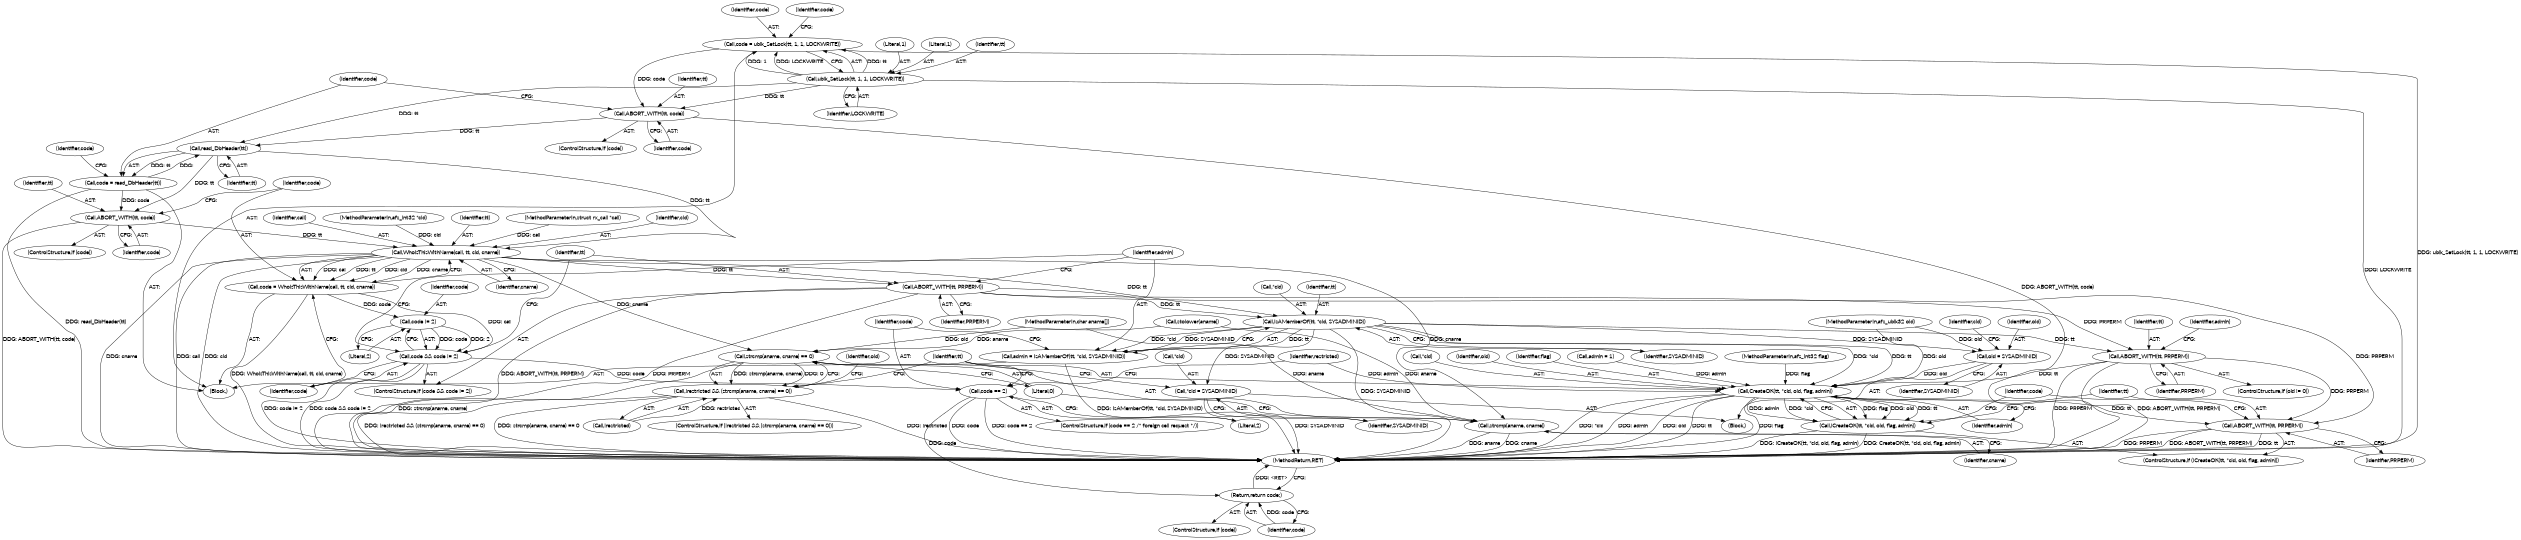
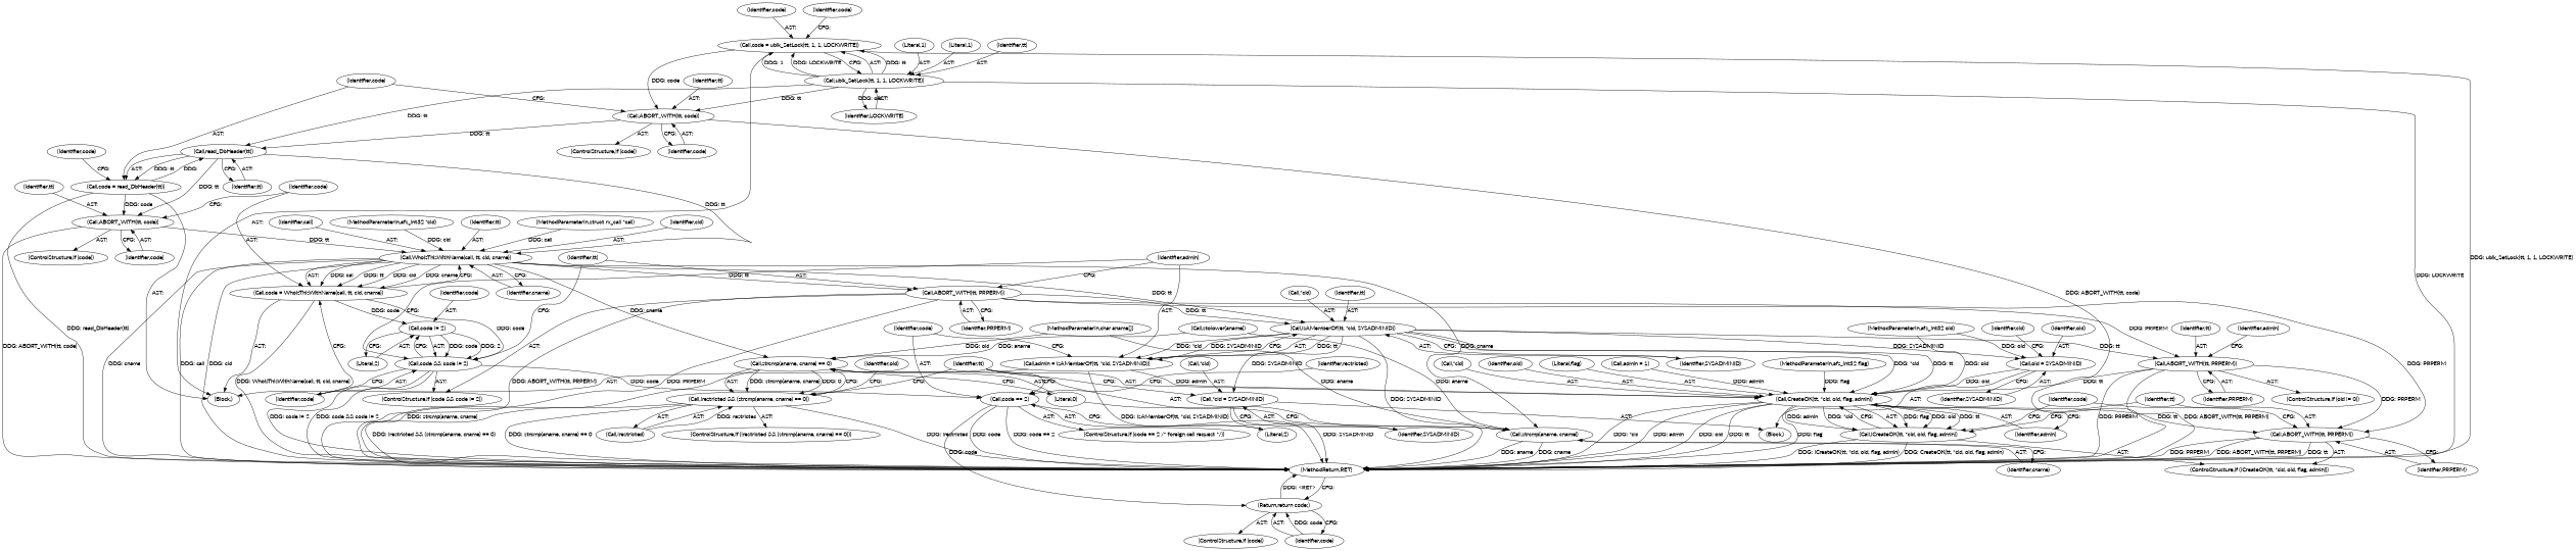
  digraph {
    fontname=Lato
    node [fontname=Lato]
    edge [fontname=Lato]
    n1 [label="(Call,read_DbHeader(tt))"]
    n2 [label="(Call,code = read_DbHeader(tt))"]
    n3 [label="(Call,ABORT_WITH(tt, code))"]
    n4 [label="(Call,WhoIsThisWithName(call, tt, cid, cname))"]
    n5 [label="(Identifier,tt)"]
    n6 [label="(MethodReturn,RET)"]
    n7 [label="(Block,)"]
    n8 [label="(Identifier,code)"]
    n9 [label="(ControlStructure,if (code))"]
    n10 [label="(Call,code = WhoIsThisWithName(call, tt, cid, cname))"]
    n11 [label="(Call,ABORT_WITH(tt, PRPERM))"]
    n12 [label="(Call,IsAMemberOf(tt, *cid, SYSADMINID))"]
    n13 [label="(Call,strcmp(aname, cname) == 0)"]
    n14 [label="(Call,strcmp(aname, cname))"]
    n15 [label="(Identifier,cname)"]
    n16 [label="(Call,ABORT_WITH(tt, code))"]
    n17 [label="(ControlStructure,if (code))"]
    n18 [label="(Identifier,code)"]
    n19 [label="(Return,return code;)"]
    n20 [label="(Call,ubik_SetLock(tt, 1, 1, LOCKWRITE))"]
    n21 [label="(Call,code = ubik_SetLock(tt, 1, 1, LOCKWRITE))"]
    n22 [label="(Identifier,LOCKWRITE)"]
    n23 [label="(Call,code && code != 2)"]
    n24 [label="(Call,code != 2)"]
    n25 [label="(ControlStructure,if (code && code != 2))"]
    n26 [label="(Call,ABORT_WITH(tt, PRPERM))"]
    n27 [label="(Call,ABORT_WITH(tt, PRPERM))"]
    n28 [label="(Identifier,PRPERM)"]
    n29 [label="(Call,admin = IsAMemberOf(tt, *cid, SYSADMINID))"]
    n30 [label="(Call,CreateOK(tt, *cid, oid, flag, admin))"]
    n31 [label="(Call,oid = SYSADMINID)"]
    n32 [label="(Call,*cid = SYSADMINID)"]
    n33 [label="(Identifier,SYSADMINID)"]
    n34 [label="(Call,!restricted && (strcmp(aname, cname) == 0))"]
    n35 [label="(Literal,0)"]
    n36 [label="(Identifier,cname)"]
    n37 [label="(Call,code == 2)"]
    n38 [label="(Identifier,code)"]
    n39 [label="(Literal,2)"]
    n40 [label="(ControlStructure,if (code == 2 /* foreign cell request */))"]
    n41 [label="(Literal,2)"]
    n42 [label="(ControlStructure,if (code))"]
    n43 [label="(Identifier,code)"]
    n44 [label="(ControlStructure,if (!CreateOK(tt, *cid, oid, flag, admin)))"]
    n45 [label="(Identifier,PRPERM)"]
    n46 [label="(ControlStructure,if (oid != 0))"]
    n47 [label="(Identifier,PRPERM)"]
    n48 [label="(Call,!CreateOK(tt, *cid, oid, flag, admin))"]
    n49 [label="(Identifier,admin)"]
    n50 [label="(Identifier,SYSADMINID)"]
    n51 [label="(Block,)"]
    n52 [label="(Identifier,SYSADMINID)"]
    n53 [label="(ControlStructure,if (!restricted && (strcmp(aname, cname) == 0)))"]
    n54 [label="(Call,!restricted)"]
    n55 [label="(Identifier,tt)"]
    n56 [label="(Identifier,code)"]
    n57 [label="(Call,*cid)"]
    n58 [label="(Literal,1)"]
    n59 [label="(Identifier,tt)"]
    n60 [label="(Identifier,code)"]
    n61 [label="(Literal,1)"]
    n62 [label="(Identifier,oid)"]
    n63 [label="(Identifier,code)"]
    n64 [label="(Call,*cid)"]
    n65 [label="(Identifier,code)"]
    n66 [label="(Identifier,tt)"]
    n67 [label="(Identifier,tt)"]
    n68 [label="(Identifier,tt)"]
    n69 [label="(Identifier,oid)"]
    n70 [label="(Call,stolower(aname))"]
    n71 [label="(Identifier,code)"]
    n72 [label="(Identifier,tt)"]
    n73 [label="(MethodParameterIn,afs_int32 *cid)"]
-   n74 [label="(Identifier,flag)"]
+   n74 [label="(Literal,flag)"]
    n75 [label="(Identifier,admin)"]
    n76 [label="(MethodParameterIn,char aname[])"]
    n77 [label="(Identifier,admin)"]
    n78 [label="(Identifier,tt)"]
    n79 [label="(Identifier,code)"]
    n80 [label="(Identifier,tt)"]
    n81 [label="(Call,*cid)"]
    n82 [label="(MethodParameterIn,struct rx_call *call)"]
    n83 [label="(Identifier,cid)"]
    n84 [label="(Identifier,code)"]
    n85 [label="(Identifier,oid)"]
    n86 [label="(Identifier,cid)"]
    n87 [label="(Identifier,call)"]
    n88 [label="(Identifier,code)"]
    n89 [label="(Call,admin = 1)"]
    n90 [label="(MethodParameterIn,afs_int32 flag)"]
-   n91 [label="(MethodParameterIn,afs_ubik32 oid)"]
+   n91 [label="(MethodParameterIn,afs_int32 oid)"]
    n92 [label="(Identifier,tt)"]
    n93 [label="(Identifier,restricted)"]
    n1 -> n2 [label="AST: "]
    n1 -> n2 [label="DDG: tt"]
    n1 -> n3 [label="DDG: tt"]
    n1 -> n4 [label="DDG: tt"]
    n1 -> n5 [label="CFG: "]
    n2 -> n1 [label="DDG: "]
    n2 -> n3 [label="DDG: code"]
    n2 -> n6 [label="DDG: read_DbHeader(tt)"]
    n2 -> n7 [label="AST: "]
    n3 -> n4 [label="DDG: tt"]
    n3 -> n6 [label="DDG: ABORT_WITH(tt, code)"]
    n3 -> n8 [label="CFG: "]
    n3 -> n9 [label="AST: "]
    n4 -> n6 [label="DDG: cname"]
    n4 -> n6 [label="DDG: call"]
    n4 -> n6 [label="DDG: cid"]
    n4 -> n10 [label="AST: "]
    n4 -> n10 [label="DDG: call"]
    n4 -> n10 [label="DDG: tt"]
    n4 -> n10 [label="DDG: cid"]
    n4 -> n10 [label="DDG: cname"]
    n4 -> n11 [label="DDG: tt"]
    n4 -> n12 [label="DDG: tt"]
    n4 -> n13 [label="DDG: cname"]
    n4 -> n14 [label="DDG: cname"]
    n4 -> n15 [label="CFG: "]
    n5 -> n1 [label="AST: "]
    n6 -> n19 [label="CFG: "]
    n8 -> n3 [label="AST: "]
    n10 -> n4 [label="CFG: "]
    n10 -> n6 [label="DDG: WhoIsThisWithName(call, tt, cid, cname)"]
    n10 -> n7 [label="AST: "]
-   n10 -> n23 [label="DDG: call"]
+   n10 -> n23 [label="DDG: code"]
    n10 -> n24 [label="DDG: code"]
    n11 -> n6 [label="DDG: ABORT_WITH(tt, PRPERM)"]
    n11 -> n6 [label="DDG: PRPERM"]
    n11 -> n12 [label="DDG: tt"]
    n11 -> n25 [label="AST: "]
    n11 -> n26 [label="DDG: PRPERM"]
    n11 -> n27 [label="DDG: PRPERM"]
    n11 -> n28 [label="CFG: "]
    n12 -> n6 [label="DDG: SYSADMINID"]
    n12 -> n27 [label="DDG: tt"]
    n12 -> n29 [label="AST: "]
    n12 -> n29 [label="DDG: tt"]
    n12 -> n29 [label="DDG: *cid"]
    n12 -> n29 [label="DDG: SYSADMINID"]
    n12 -> n30 [label="DDG: tt"]
    n12 -> n30 [label="DDG: *cid"]
    n12 -> n31 [label="DDG: SYSADMINID"]
    n12 -> n32 [label="DDG: SYSADMINID"]
    n12 -> n33 [label="CFG: "]
    n13 -> n6 [label="DDG: strcmp(aname, cname)"]
    n13 -> n34 [label="AST: "]
    n13 -> n34 [label="DDG: strcmp(aname, cname)"]
    n13 -> n34 [label="DDG: 0"]
    n13 -> n35 [label="CFG: "]
    n14 -> n6 [label="DDG: aname"]
    n14 -> n6 [label="DDG: cname"]
    n14 -> n13 [label="AST: "]
    n14 -> n36 [label="CFG: "]
    n15 -> n4 [label="AST: "]
    n16 -> n1 [label="DDG: tt"]
    n16 -> n6 [label="DDG: ABORT_WITH(tt, code)"]
    n16 -> n17 [label="AST: "]
    n16 -> n18 [label="CFG: "]
    n18 -> n16 [label="AST: "]
    n19 -> n6 [label="DDG: <RET>"]
    n19 -> n42 [label="AST: "]
    n19 -> n43 [label="CFG: "]
    n20 -> n1 [label="DDG: tt"]
    n20 -> n6 [label="DDG: LOCKWRITE"]
    n20 -> n16 [label="DDG: tt"]
    n20 -> n21 [label="AST: "]
    n20 -> n21 [label="DDG: tt"]
    n20 -> n21 [label="DDG: 1"]
    n20 -> n21 [label="DDG: LOCKWRITE"]
-   n20 -> n22 [label="CFG: "]
+   n20 -> n22 [label="DDG: oid"]
    n21 -> n6 [label="DDG: ubik_SetLock(tt, 1, 1, LOCKWRITE)"]
    n21 -> n7 [label="AST: "]
    n21 -> n16 [label="DDG: code"]
    n21 -> n20 [label="CFG: "]
    n22 -> n20 [label="AST: "]
    n23 -> n6 [label="DDG: code && code != 2"]
    n23 -> n6 [label="DDG: code != 2"]
    n23 -> n24 [label="CFG: "]
    n23 -> n25 [label="AST: "]
    n23 -> n37 [label="DDG: code"]
    n23 -> n38 [label="CFG: "]
    n24 -> n23 [label="AST: "]
    n24 -> n23 [label="DDG: code"]
    n24 -> n23 [label="DDG: 2"]
    n24 -> n39 [label="CFG: "]
    n26 -> n6 [label="DDG: tt"]
    n26 -> n6 [label="DDG: PRPERM"]
    n26 -> n6 [label="DDG: ABORT_WITH(tt, PRPERM)"]
    n26 -> n44 [label="AST: "]
    n26 -> n45 [label="CFG: "]
    n27 -> n6 [label="DDG: PRPERM"]
    n27 -> n6 [label="DDG: ABORT_WITH(tt, PRPERM)"]
    n27 -> n26 [label="DDG: PRPERM"]
    n27 -> n30 [label="DDG: tt"]
    n27 -> n46 [label="AST: "]
    n27 -> n47 [label="CFG: "]
    n28 -> n11 [label="AST: "]
    n29 -> n6 [label="DDG: IsAMemberOf(tt, *cid, SYSADMINID)"]
    n29 -> n7 [label="AST: "]
    n29 -> n12 [label="CFG: "]
-   n93 -> n30 [label="DDG: admin"]
+   n29 -> n30 [label="DDG: admin"]
    n30 -> n6 [label="DDG: *cid"]
    n30 -> n6 [label="DDG: admin"]
    n30 -> n6 [label="DDG: oid"]
    n30 -> n6 [label="DDG: tt"]
    n30 -> n6 [label="DDG: flag"]
    n30 -> n26 [label="DDG: tt"]
    n30 -> n48 [label="AST: "]
    n30 -> n48 [label="DDG: flag"]
    n30 -> n48 [label="DDG: oid"]
    n30 -> n48 [label="DDG: tt"]
    n30 -> n48 [label="DDG: admin"]
    n30 -> n48 [label="DDG: *cid"]
    n30 -> n49 [label="CFG: "]
    n31 -> n30 [label="DDG: oid"]
    n31 -> n50 [label="CFG: "]
    n31 -> n51 [label="AST: "]
    n32 -> n6 [label="DDG: SYSADMINID"]
    n32 -> n51 [label="AST: "]
    n32 -> n52 [label="CFG: "]
    n33 -> n12 [label="AST: "]
    n34 -> n6 [label="DDG: !restricted && (strcmp(aname, cname) == 0)"]
    n34 -> n6 [label="DDG: strcmp(aname, cname) == 0"]
    n34 -> n6 [label="DDG: !restricted"]
    n34 -> n13 [label="CFG: "]
    n34 -> n53 [label="AST: "]
    n34 -> n54 [label="AST: "]
    n35 -> n13 [label="AST: "]
    n35 -> n14 [label="CFG: "]
    n36 -> n14 [label="AST: "]
    n37 -> n6 [label="DDG: code"]
    n37 -> n6 [label="DDG: code == 2"]
    n37 -> n19 [label="DDG: code"]
    n37 -> n40 [label="AST: "]
    n37 -> n41 [label="CFG: "]
    n38 -> n10 [label="CFG: "]
    n38 -> n23 [label="AST: "]
    n39 -> n24 [label="AST: "]
    n41 -> n37 [label="AST: "]
    n43 -> n19 [label="AST: "]
    n43 -> n19 [label="DDG: code"]
    n45 -> n26 [label="AST: "]
    n47 -> n27 [label="AST: "]
    n48 -> n6 [label="DDG: !CreateOK(tt, *cid, oid, flag, admin)"]
    n48 -> n6 [label="DDG: CreateOK(tt, *cid, oid, flag, admin)"]
    n48 -> n30 [label="CFG: "]
    n48 -> n44 [label="AST: "]
    n49 -> n30 [label="AST: "]
    n50 -> n31 [label="AST: "]
    n52 -> n32 [label="AST: "]
    n54 -> n34 [label="AST: "]
    n54 -> n34 [label="DDG: restricted"]
    n55 -> n16 [label="AST: "]
    n56 -> n3 [label="CFG: "]
    n56 -> n10 [label="AST: "]
    n57 -> n30 [label="AST: "]
    n58 -> n20 [label="AST: "]
    n59 -> n11 [label="AST: "]
    n59 -> n23 [label="CFG: "]
    n60 -> n26 [label="CFG: "]
    n60 -> n48 [label="CFG: "]
    n61 -> n20 [label="AST: "]
    n62 -> n34 [label="CFG: "]
    n63 -> n21 [label="AST: "]
    n64 -> n12 [label="AST: "]
    n65 -> n24 [label="AST: "]
    n66 -> n20 [label="AST: "]
    n67 -> n26 [label="AST: "]
    n67 -> n48 [label="CFG: "]
    n68 -> n27 [label="AST: "]
    n69 -> n30 [label="AST: "]
    n70 -> n13 [label="DDG: aname"]
    n70 -> n14 [label="DDG: aname"]
    n71 -> n29 [label="CFG: "]
    n71 -> n37 [label="AST: "]
    n72 -> n3 [label="AST: "]
    n73 -> n4 [label="DDG: cid"]
    n74 -> n30 [label="AST: "]
    n75 -> n11 [label="CFG: "]
    n75 -> n23 [label="CFG: "]
    n75 -> n29 [label="AST: "]
    n76 -> n13 [label="DDG: oid"]
    n76 -> n14 [label="DDG: aname"]
    n77 -> n27 [label="CFG: "]
    n78 -> n12 [label="AST: "]
    n79 -> n2 [label="AST: "]
    n79 -> n16 [label="CFG: "]
    n80 -> n4 [label="AST: "]
    n81 -> n32 [label="AST: "]
    n82 -> n4 [label="DDG: call"]
    n83 -> n31 [label="CFG: "]
    n84 -> n2 [label="CFG: "]
    n85 -> n31 [label="AST: "]
    n86 -> n4 [label="AST: "]
    n87 -> n4 [label="AST: "]
    n88 -> n21 [label="CFG: "]
    n89 -> n30 [label="DDG: admin"]
    n90 -> n30 [label="DDG: flag"]
    n91 -> n30 [label="DDG: oid"]
    n91 -> n31 [label="DDG: oid"]
    n92 -> n30 [label="AST: "]
    n92 -> n32 [label="CFG: "]
    n92 -> n34 [label="CFG: "]
    n92 -> n37 [label="CFG: "]
    n93 -> n37 [label="CFG: "]
  }
